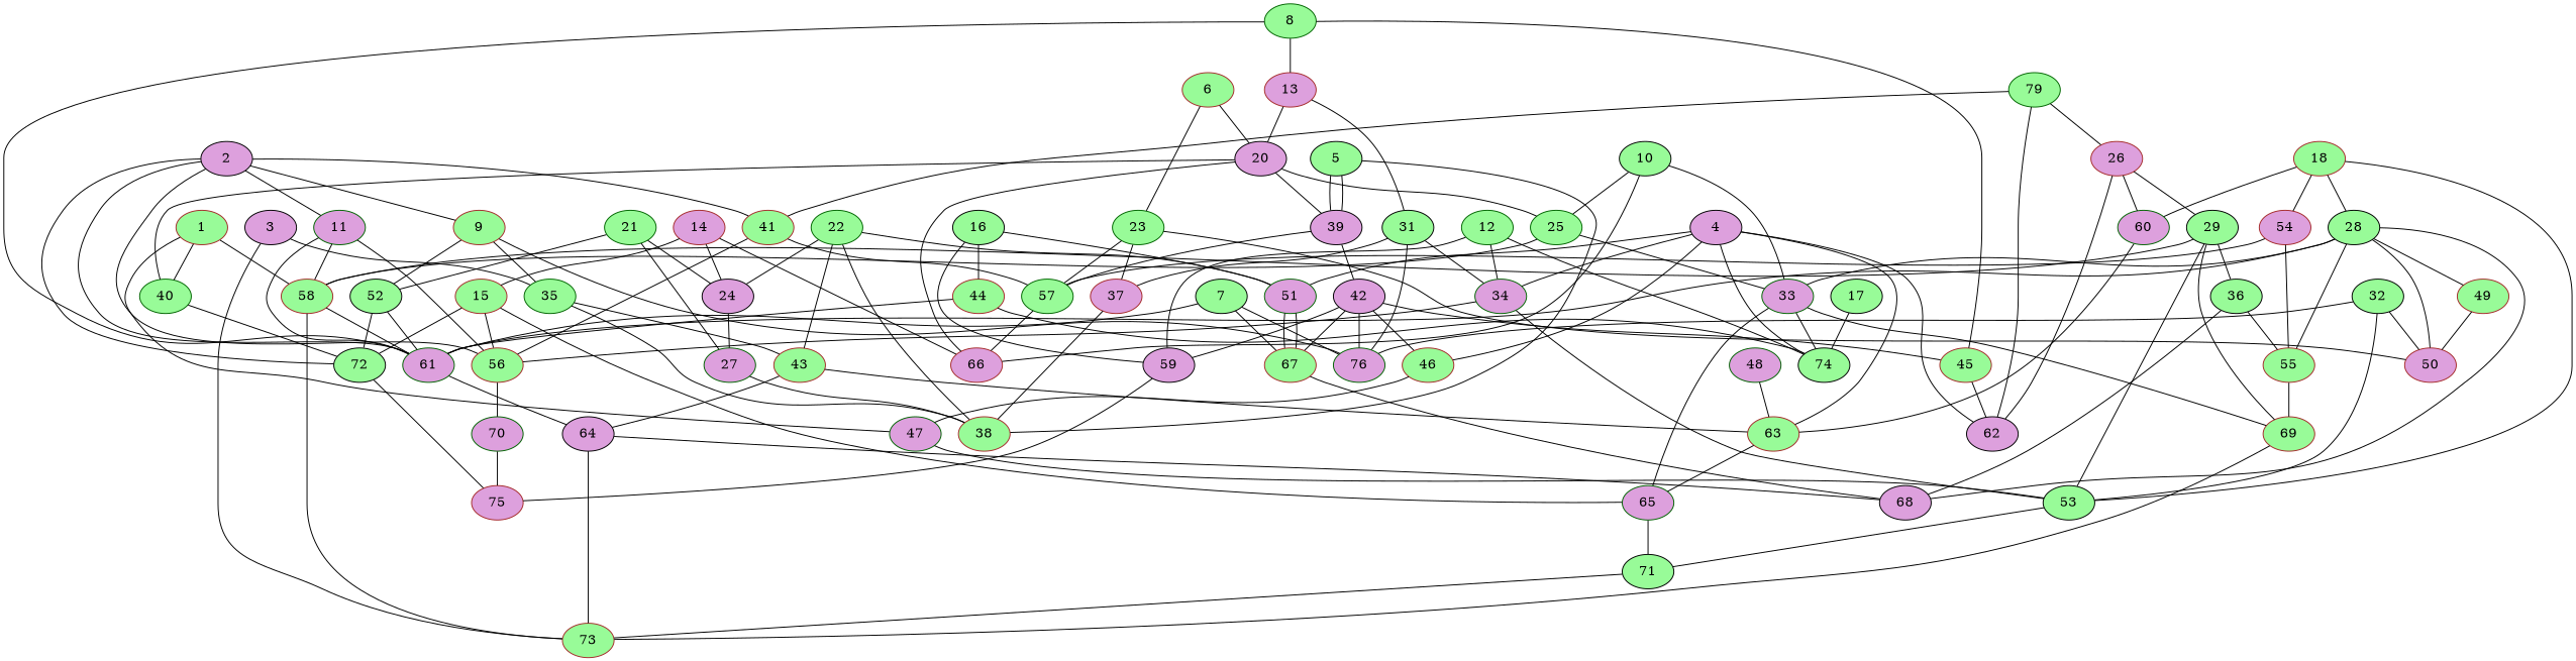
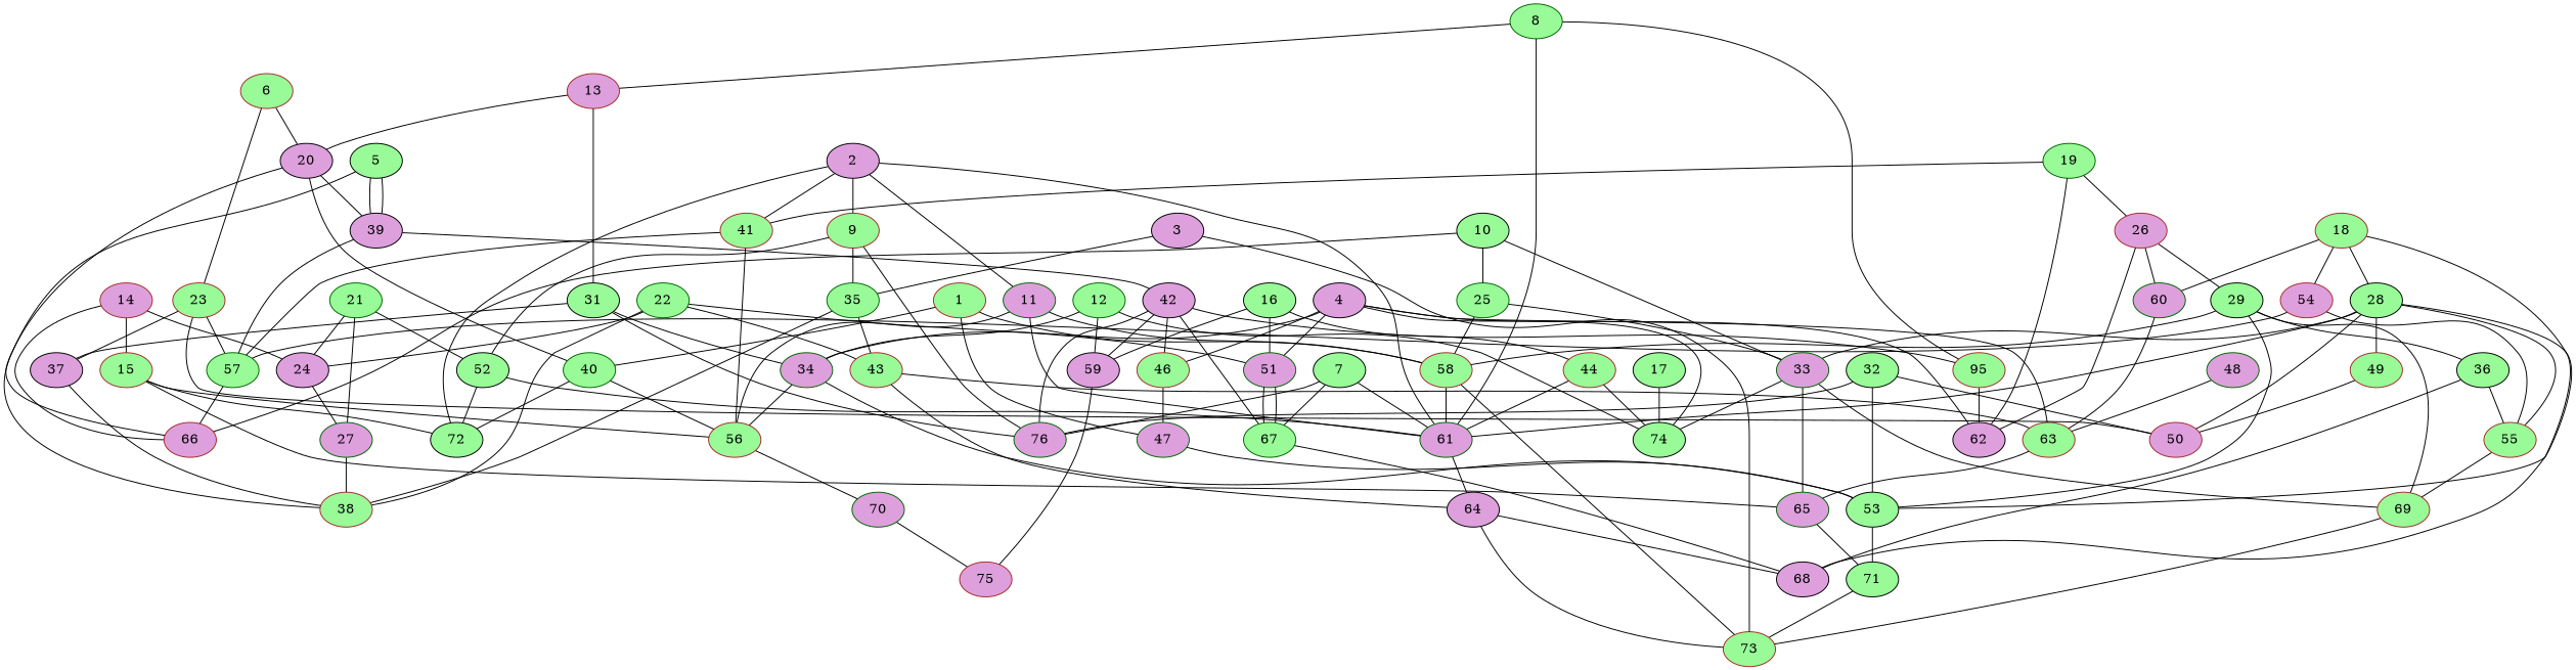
  graph {
    node [color=brown fillcolor=palegreen style=filled]
    40 [color=darkgreen]
    1
    47 [color=darkgreen fillcolor=plum]
    58
    72 [color=black]
    53 [color=black]
    61 [color=darkgreen fillcolor=plum]
    73
    2 [color=black fillcolor=plum]
    9
    11 [color=darkgreen fillcolor=plum]
    41
    56
    35 [color=darkgreen]
    76 [color=darkgreen fillcolor=plum]
    52 [color=black]
    57 [color=darkgreen]
    70 [color=darkgreen fillcolor=plum]
    64 [color=black fillcolor=plum]
    75 [fillcolor=plum]
    3 [color=black fillcolor=plum]
    38
    43
    4 [color=black fillcolor=plum]
    34 [color=darkgreen fillcolor=plum]
    46
    51 [color=darkgreen fillcolor=plum]
    62 [color=black fillcolor=plum]
    63
    74 [color=black]
-   67
+   67 [color=darkgreen]
    65 [color=darkgreen fillcolor=plum]
    5 [color=black]
    39 [color=black fillcolor=plum]
    42 [color=black fillcolor=plum]
    20 [color=black fillcolor=plum]
    6
-   23 [color=darkgreen]
+   23
    25 [color=darkgreen]
    66 [fillcolor=plum]
-   37 [fillcolor=plum]
+   37 [color=black fillcolor=plum]
    50 [fillcolor=plum]
    7 [color=black]
    68 [color=black fillcolor=plum]
    8 [color=darkgreen]
    13 [fillcolor=plum]
-   45
+   45 [label=95]
    31 [color=black]
    10 [color=black]
    33 [color=darkgreen fillcolor=plum]
    69
    12 [color=darkgreen]
    59 [color=black fillcolor=plum]
    14 [fillcolor=plum]
    15
    24 [color=black fillcolor=plum]
    27 [color=darkgreen fillcolor=plum]
    71 [color=black]
    16 [color=black]
    44
    17 [color=black]
    29 [color=black]
    36 [color=black]
    28 [color=black]
    18
    54 [fillcolor=plum]
    60 [color=darkgreen fillcolor=plum]
    49
    55
-   19 [color=darkgreen label=79]
+   19 [color=darkgreen]
    26 [fillcolor=plum]
    21 [color=darkgreen]
    22 [color=darkgreen]
    48 [color=darkgreen fillcolor=plum]
    32 [color=black]
    40 -- 72
    1 -- 40
    1 -- 47
    1 -- 58
    47 -- 53
    58 -- 61
    58 -- 73
-   72 -- 75
    53 -- 71
    61 -- 64
    2 -- 72
    2 -- 61
    2 -- 9
    2 -- 11
    2 -- 41
-   2 -- 56
+   40 -- 56
    9 -- 35
    9 -- 76
    9 -- 52
    11 -- 58
    11 -- 61
    11 -- 56
    41 -- 56
    41 -- 57
    56 -- 70
    35 -- 38
    35 -- 43
    52 -- 72
    52 -- 61
    57 -- 66
    70 -- 75
    64 -- 73
    64 -- 68
    3 -- 73
    3 -- 35
    43 -- 64
    43 -- 63
    4 -- 34
    4 -- 46
    4 -- 51
    4 -- 62
    4 -- 63
    4 -- 74
    34 -- 53
    34 -- 56
    46 -- 47
    51 -- 67
    51 -- 67
    63 -- 65
    67 -- 68
    65 -- 71
    5 -- 38
    5 -- 39
    5 -- 39
    39 -- 57
    39 -- 42
    42 -- 76
    42 -- 46
    42 -- 67
    42 -- 45
    42 -- 59
    20 -- 40
    20 -- 39
-   20 -- 25
    20 -- 66
    6 -- 20
    6 -- 23
    23 -- 57
    23 -- 37
    23 -- 50
    25 -- 58
    25 -- 33
    37 -- 38
    7 -- 61
    7 -- 76
    7 -- 67
    8 -- 61
    8 -- 13
    8 -- 45
    13 -- 20
    13 -- 31
    45 -- 62
    31 -- 76
    31 -- 34
    31 -- 37
    10 -- 25
    10 -- 66
    10 -- 33
    33 -- 74
    33 -- 65
    33 -- 69
    69 -- 73
    12 -- 34
    12 -- 74
    12 -- 59
    59 -- 75
    14 -- 66
    14 -- 15
    14 -- 24
    15 -- 72
    15 -- 56
    15 -- 65
    24 -- 27
    27 -- 38
    71 -- 73
    16 -- 51
    16 -- 59
    16 -- 44
    44 -- 61
    44 -- 74
    17 -- 74
    29 -- 58
    29 -- 53
    29 -- 69
    29 -- 36
    36 -- 68
    36 -- 55
    28 -- 61
    28 -- 50
    28 -- 68
    28 -- 33
    28 -- 49
    28 -- 55
    18 -- 53
    18 -- 28
    18 -- 54
    18 -- 60
    54 -- 57
    54 -- 55
    60 -- 63
    49 -- 50
    55 -- 69
    19 -- 41
    19 -- 62
    19 -- 26
    26 -- 62
    26 -- 29
    26 -- 60
    21 -- 52
    21 -- 24
    21 -- 27
    22 -- 38
    22 -- 43
    22 -- 51
    22 -- 24
    48 -- 63
    32 -- 53
    32 -- 76
    32 -- 50
  }
